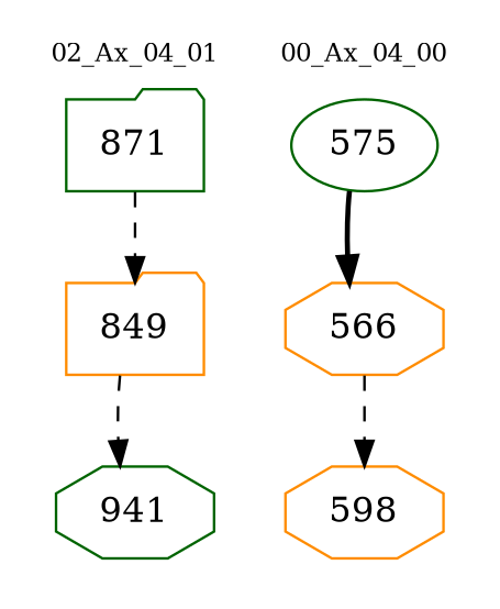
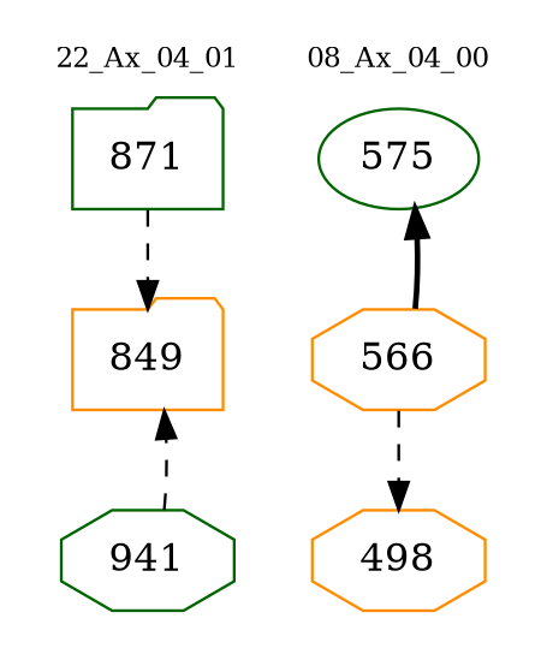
  digraph {
    node [color=darkgreen shape=octagon]
    edge [color=black style=dashed]
    n1 [label=871 shape=folder]
    n2 [color=darkorange label=849 shape=folder]
    n3 [label=941]
    n4 [label=575 shape=ellipse]
    n5 [color=darkorange label=566]
-   n6 [color=darkorange label=598]
+   n6 [color=darkorange label=498]
    subgraph cluster_1 {
      color=white
      fontsize=10
-     label="02_Ax_04_01"
+     label="22_Ax_04_01"
      n1
      n2
      n3
    }
    subgraph cluster_2 {
      color=white
      fontsize=10
-     label="00_Ax_04_00"
+     label="08_Ax_04_00"
      n4
      n5
      n6
    }
    n1 -> n2
-   n2 -> n3
-   n4 -> n5 [style=bold]
+   n3 -> n2
+   n5 -> n4 [style=bold]
    n5 -> n6
  }
